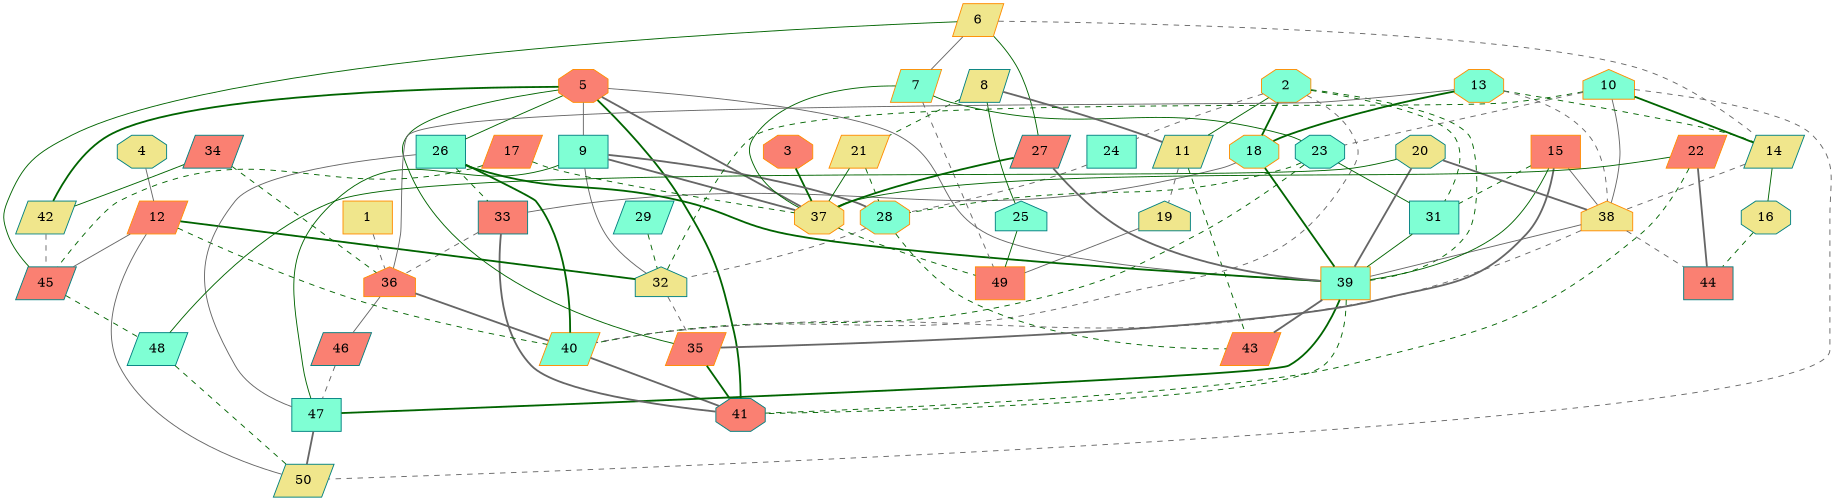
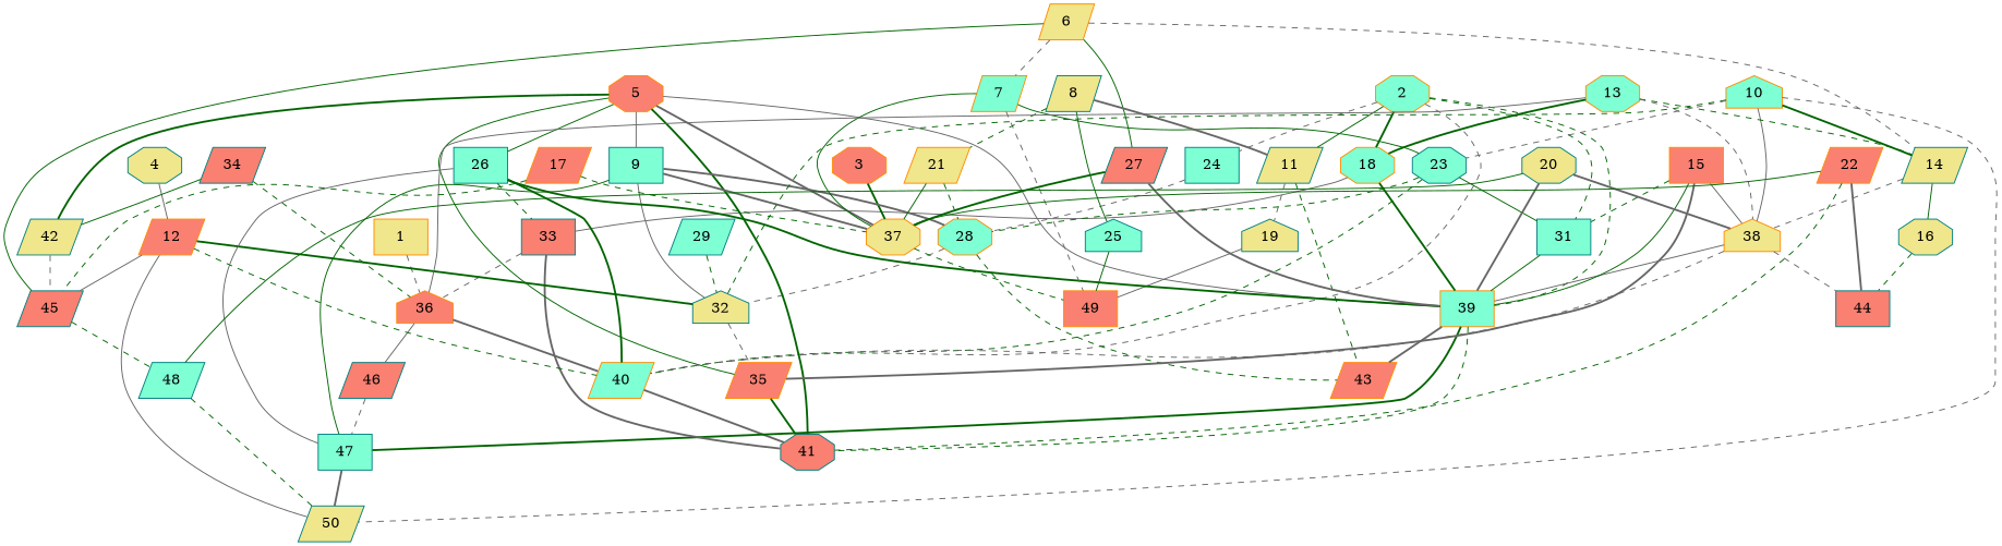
  graph {
    node [color=teal fillcolor=salmon shape=parallelogram style=filled]
    edge [color=darkgreen style=dashed weight=1.0]
    1 [color=darkorange fillcolor=khaki shape=box]
    36 [color=darkorange shape=house]
    40 [color=darkorange fillcolor=aquamarine]
    46
    2 [color=darkorange fillcolor=aquamarine shape=octagon]
    11 [fillcolor=khaki]
    18 [color=darkorange fillcolor=aquamarine shape=octagon]
    24 [fillcolor=aquamarine shape=box]
    31 [fillcolor=aquamarine shape=box]
    39 [color=darkorange fillcolor=aquamarine shape=box]
    19 [fillcolor=khaki shape=house]
    43 [color=darkorange]
    33 [shape=box]
    28 [color=darkorange fillcolor=aquamarine shape=octagon]
    41 [shape=octagon]
    47 [fillcolor=aquamarine shape=box]
    3 [color=darkorange shape=octagon]
    37 [color=darkorange fillcolor=khaki shape=octagon]
    49 [color=darkorange shape=box]
    4 [fillcolor=khaki shape=octagon]
    12 [color=darkorange]
    45
    32 [fillcolor=khaki shape=house]
    50 [fillcolor=khaki]
    5 [color=darkorange shape=octagon]
    9 [fillcolor=aquamarine shape=box]
    26 [fillcolor=aquamarine shape=box]
    35 [color=darkorange]
    42 [fillcolor=khaki]
    6 [color=darkorange fillcolor=khaki]
    7 [color=darkorange fillcolor=aquamarine]
    14 [fillcolor=khaki]
    27
    23 [fillcolor=aquamarine shape=octagon]
    38 [color=darkorange fillcolor=khaki shape=house]
    16 [fillcolor=khaki shape=octagon]
    48 [fillcolor=aquamarine]
    8 [fillcolor=khaki]
    21 [color=darkorange fillcolor=khaki]
    25 [fillcolor=aquamarine shape=house]
    10 [color=darkorange fillcolor=aquamarine shape=house]
    44 [shape=box]
    13 [color=darkorange fillcolor=aquamarine shape=octagon]
    15 [color=darkorange shape=box]
    17 [color=darkorange]
    20 [fillcolor=khaki shape=octagon]
    22 [color=darkorange]
    29 [fillcolor=aquamarine]
    34
    1 -- 36 [color=gray40]
    36 -- 40 [color=gray40 style=bold]
    36 -- 46 [color=gray40 style=solid]
    40 -- 41 [color=gray40 style=bold]
    46 -- 47 [color=gray40]
    2 -- 40 [color=gray40]
    2 -- 11 [style=solid]
    2 -- 18 [style=bold]
    2 -- 24 [color=gray40]
    2 -- 31
    2 -- 39
    11 -- 19 [color=gray40 weight=2.0]
    11 -- 43
    18 -- 39 [style=bold]
    18 -- 33 [color=gray40 style=solid]
    24 -- 28 [color=gray40]
    31 -- 39 [style=solid]
    39 -- 43 [color=gray40 style=bold]
    39 -- 41
    39 -- 47 [style=bold weight=2.0]
    19 -- 49 [color=gray40 style=solid]
    33 -- 36 [color=gray40]
    33 -- 41 [color=gray40 style=bold]
    28 -- 43
    28 -- 32 [color=gray40]
    47 -- 50 [color=gray40 style=bold]
    3 -- 37 [style=bold]
    37 -- 49
    4 -- 12 [color=gray40 style=solid]
    12 -- 40
    12 -- 45 [color=gray40 style=solid]
    12 -- 32 [style=bold weight=2.0]
    12 -- 50 [color=gray40 style=solid]
    45 -- 48
    32 -- 35 [color=gray40]
    5 -- 39 [color=gray40 style=solid]
    5 -- 41 [style=bold]
    5 -- 37 [color=gray40 style=bold]
    5 -- 9 [color=gray40 style=solid]
    5 -- 26 [style=solid]
    5 -- 35 [style=solid]
    5 -- 42 [style=bold]
    9 -- 28 [color=gray40 style=bold]
    9 -- 47 [style=solid]
    9 -- 37 [color=gray40 style=bold]
    9 -- 32 [color=gray40 style=solid]
    26 -- 40 [style=bold weight=2.0]
    26 -- 39 [style=bold]
    26 -- 33
    26 -- 47 [color=gray40 style=solid]
    35 -- 41 [style=bold]
    42 -- 45 [color=gray40]
    6 -- 45 [style=solid]
-   6 -- 7 [color=gray40 style=solid]
+   6 -- 7 [color=gray40]
    6 -- 14 [color=gray40]
    6 -- 27 [style=solid]
    7 -- 37 [style=solid]
    7 -- 49 [color=gray40]
    7 -- 23 [style=solid]
    14 -- 38 [color=gray40 weight=2.0]
    14 -- 16 [style=solid]
    27 -- 39 [color=gray40 style=bold]
    27 -- 37 [style=bold]
    23 -- 40
    23 -- 31 [style=solid]
    23 -- 28
    38 -- 40 [color=gray40]
    38 -- 39 [color=gray40 style=solid]
    38 -- 44 [color=gray40]
    16 -- 44
    48 -- 50
    8 -- 11 [color=gray40 style=bold]
    8 -- 21
    8 -- 25 [style=solid]
    21 -- 28
    21 -- 37 [style=solid]
    25 -- 49 [style=solid]
    10 -- 32 [weight=2.0]
    10 -- 50 [color=gray40]
    10 -- 14 [style=bold]
    10 -- 23 [color=gray40]
    10 -- 38 [color=gray40 style=solid]
    13 -- 36 [color=gray40 style=solid]
    13 -- 18 [style=bold]
    13 -- 14
    13 -- 38 [color=gray40]
    15 -- 31
    15 -- 39 [style=solid]
    15 -- 35 [color=gray40 style=bold]
    15 -- 38 [color=gray40 style=solid]
    17 -- 37
    17 -- 45
    20 -- 39 [color=gray40 style=bold]
    20 -- 38 [color=gray40 style=bold]
    20 -- 48 [style=solid]
    22 -- 41
    22 -- 37 [style=solid]
    22 -- 44 [color=gray40 style=bold]
    29 -- 32
    34 -- 36
    34 -- 42 [style=solid weight=2.0]
  }
